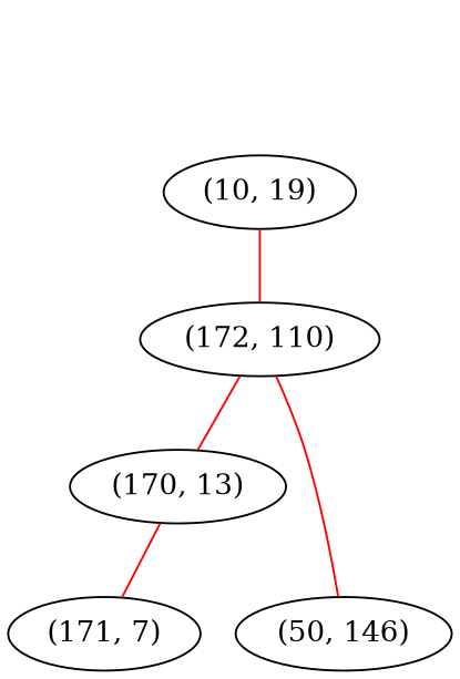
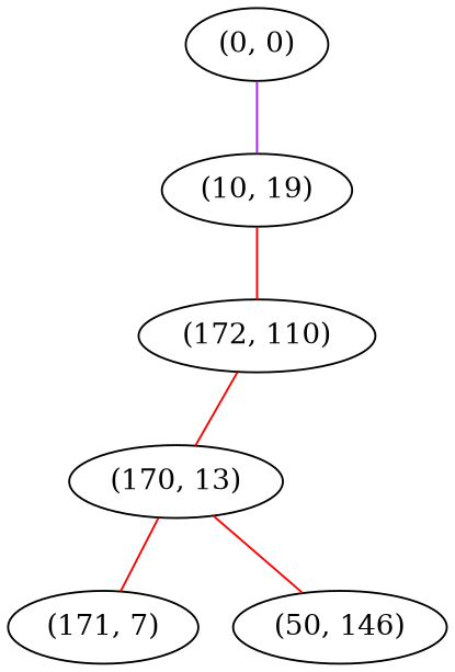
  graph {
    edge [color=red weight=1]
+   "(0, 0)"
    "(10, 19)"
    "(172, 110)"
    "(170, 13)"
    n5 [label="(171, 7)"]
    "(50, 146)"
+   "(0, 0)" -- "(10, 19)" [color=purple weight=4]
    "(10, 19)" -- "(172, 110)"
    "(172, 110)" -- "(170, 13)"
    "(170, 13)" -- n5
-   "(172, 110)" -- "(50, 146)"
+   "(170, 13)" -- "(50, 146)"
  }
